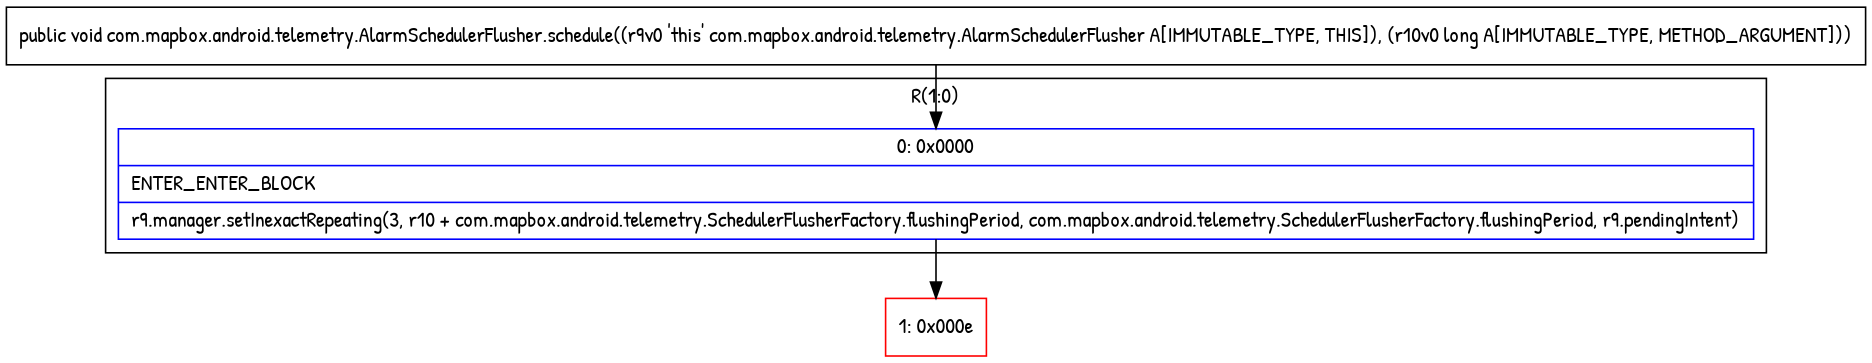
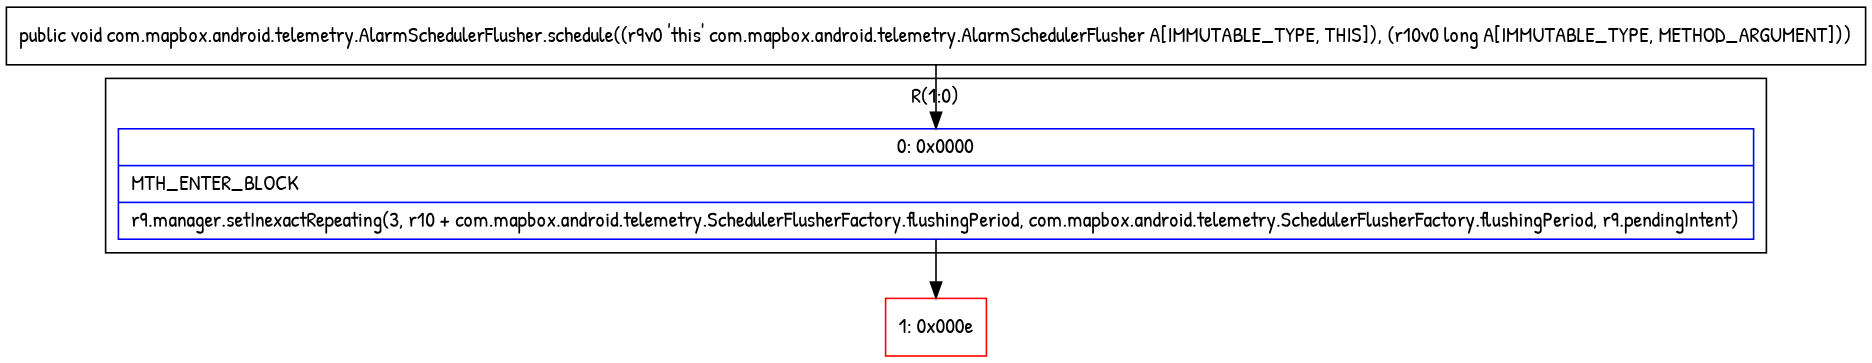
  digraph {
    fontname="Patrick Hand"
    node [shape=record fontname="Patrick Hand"]
    edge [fontname="Patrick Hand"]
-   n1 [color=blue label="{0\:\ 0x0000|ENTER_ENTER_BLOCK\l|r9.manager.setInexactRepeating(3, r10 + com.mapbox.android.telemetry.SchedulerFlusherFactory.flushingPeriod, com.mapbox.android.telemetry.SchedulerFlusherFactory.flushingPeriod, r9.pendingIntent)\l}"]
+   n1 [color=blue label="{0\:\ 0x0000|MTH_ENTER_BLOCK\l|r9.manager.setInexactRepeating(3, r10 + com.mapbox.android.telemetry.SchedulerFlusherFactory.flushingPeriod, com.mapbox.android.telemetry.SchedulerFlusherFactory.flushingPeriod, r9.pendingIntent)\l}"]
    n2 [color=red label="{1\:\ 0x000e}"]
    n3 [label="{public void com.mapbox.android.telemetry.AlarmSchedulerFlusher.schedule((r9v0 'this' com.mapbox.android.telemetry.AlarmSchedulerFlusher A[IMMUTABLE_TYPE, THIS]), (r10v0 long A[IMMUTABLE_TYPE, METHOD_ARGUMENT])) }"]
    subgraph cluster_1 {
      label="R(1:0)"
      n1
    }
    n1 -> n2
    n3 -> n1
  }
